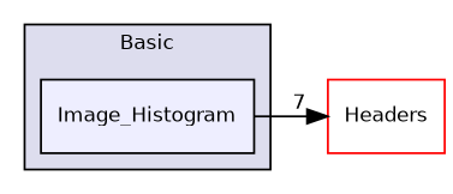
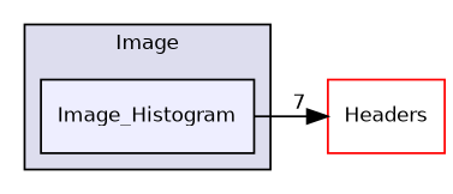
  digraph {
    compound=true
    rankdir=LR
    node [fontname=Helvetica fontsize=10 shape=box style=filled]
    n1 [fillcolor="#eeeeff" label=Image_Histogram pencolor=black]
    n2 [color=red fillcolor=white label=Headers]
    subgraph cluster_1 {
      bgcolor="#ddddee"
      fontname=Helvetica
      fontsize=10
-     label=Basic
+     label=Image
      pencolor=black
      n1
    }
    n1 -> n2 [headlabel=7 labeldistance=1.5 labelfontname=Helvetica labelfontsize=10]
  }
